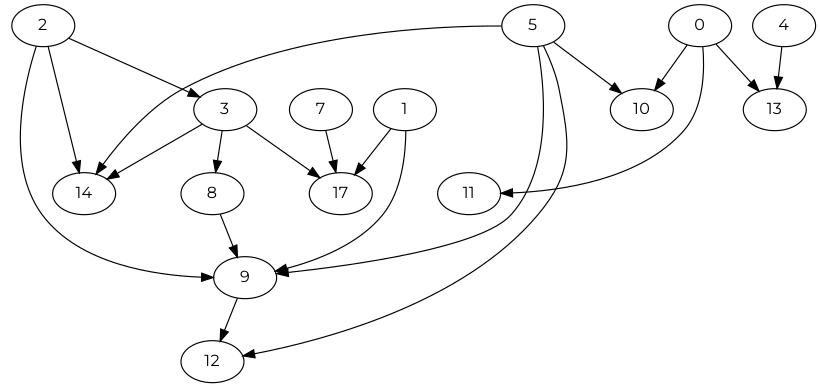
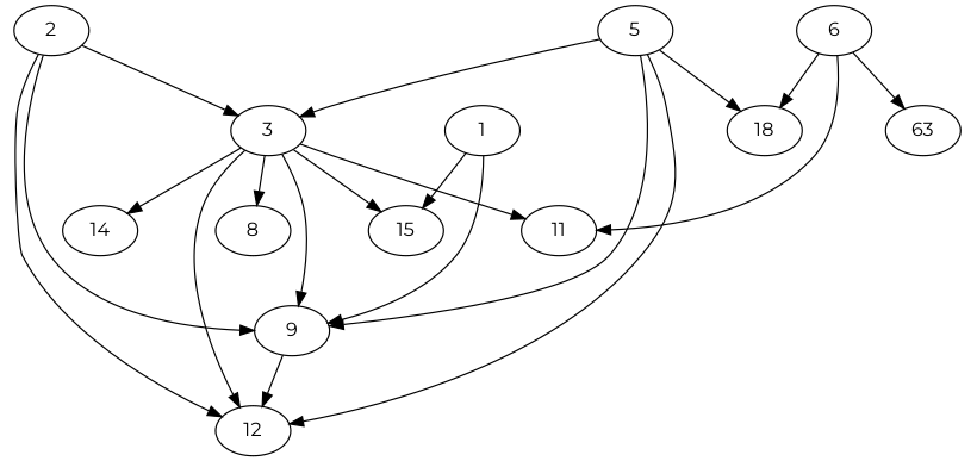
  digraph {
    fontname=Montserrat
    node [alpha=0.12 fontname=Montserrat]
    edge [fontname=Montserrat]
    1 [alpha=0.04 expect_size=29934592]
    9 [expect_size=29357056]
-   15 [alpha=0.17 expect_size=42263552 label=17]
+   15 [alpha=0.17 expect_size=42263552]
    12 [alpha=0.05 expect_size=32709632]
    2 [expect_size=24444928]
    14 [alpha=0.19 expect_size=50436096]
    3 [alpha=0.15 expect_size=50211840]
    8 [alpha=0.19 expect_size=46116864]
    11 [expect_size=23756800]
-   4 [alpha=0.17 expect_size=38402048]
-   13 [alpha=0.06 expect_size=14685184]
+   13 [alpha=0.06 expect_size=14685184 label=63]
    5 [alpha=0.00 expect_size=41778176]
-   10 [alpha=0.16 expect_size=51756032]
-   6 [alpha=0.10 expect_size=49443840 label=0]
-   7 [alpha=0.16 expect_size=12086272]
+   10 [alpha=0.16 expect_size=51756032 label=18]
+   6 [alpha=0.10 expect_size=49443840]
    1 -> 9
    1 -> 15
    9 -> 12
    2 -> 9
-   2 -> 14
+   2 -> 12
    2 -> 3
-   8 -> 9
+   3 -> 9
    3 -> 15
+   3 -> 12
    3 -> 14
    3 -> 8
-   4 -> 13
+   3 -> 11
    5 -> 9
    5 -> 12
-   5 -> 14
+   5 -> 3
    5 -> 10
    6 -> 11
    6 -> 13
    6 -> 10
-   7 -> 15
  }
